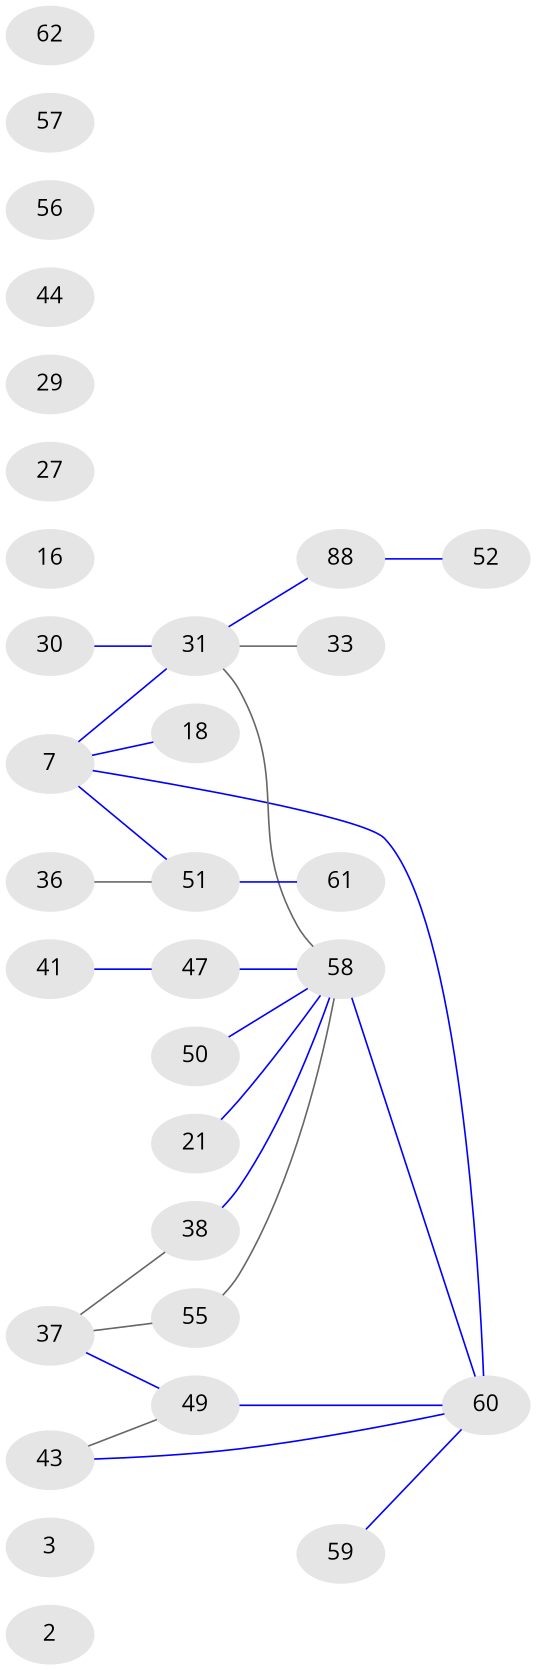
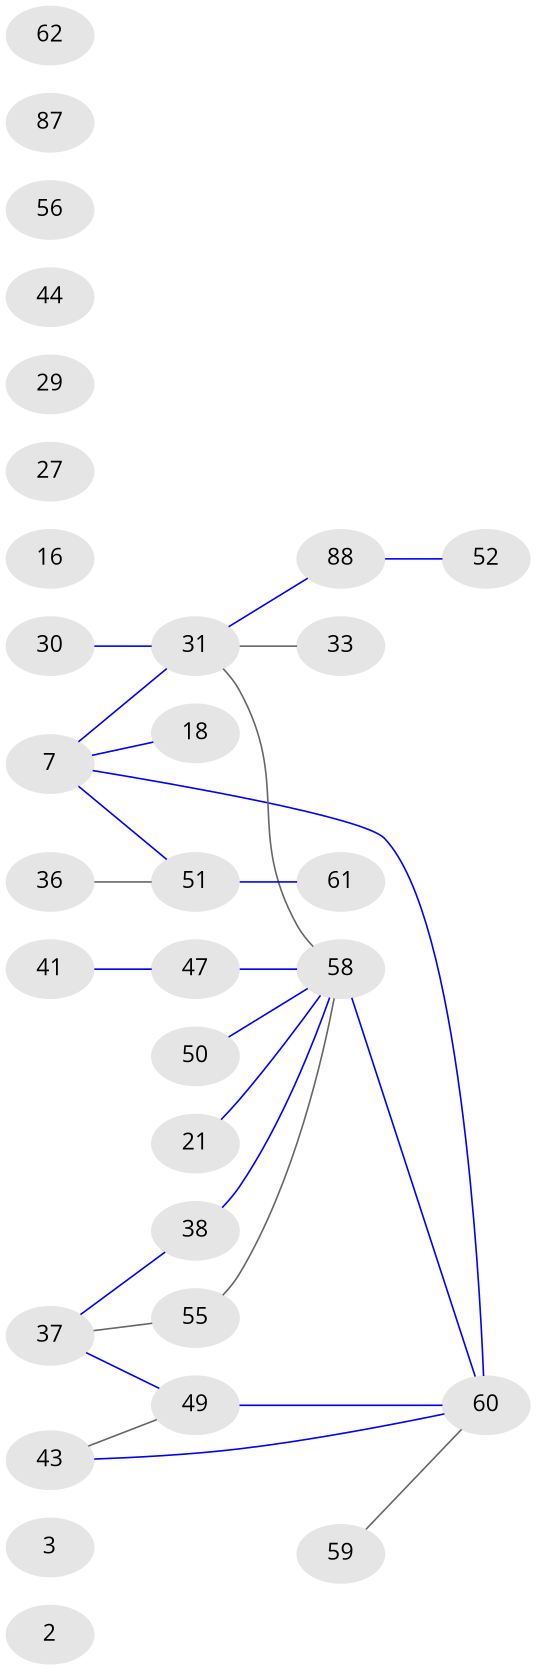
  graph {
    fontname="Open Sans"
    rankdir=LR
    node [color=gray90 fontname="Open Sans" style=filled]
    edge [color=blue fontname="Open Sans"]
    2
    3
    7 [super="+6"]
    18
    31 [super="+1"]
    51 [super="+35+38"]
    60 [super="+4+8+45+46+54+32"]
    58 [super="+26+53+42"]
    33 [super="+15"]
    n10 [label=88]
    61
    16
    21
    27
    29
    30
    52 [super="+25"]
    36
    n19 [label=38]
    37
    49 [super="+12+23"]
    55 [super="+20"]
    47 [super="+28"]
    41
    43 [super="+40"]
    44
    50 [super="+13"]
    56
-   57 [super="+22"]
+   57 [super="+22" label=87]
    59
    62
    7 -- 18
    7 -- 31 [weight=2]
    7 -- 51 [weight=2]
    7 -- 60
    31 -- 58 [color=gray40 weight=5]
    31 -- 33 [color=gray40 weight=3]
    31 -- n10
    51 -- 61
    58 -- 60
    n10 -- 52
    21 -- 58
    30 -- 31
    36 -- 51 [color=gray40]
    n19 -- 58
-   37 -- n19 [color=gray40]
+   37 -- n19
    37 -- 49 [weight=2]
    37 -- 55 [color=gray40]
    49 -- 60
    55 -- 58 [color=gray40]
    47 -- 58 [weight=2]
    41 -- 47
    43 -- 60
    43 -- 49 [color=gray40]
    50 -- 58
-   59 -- 60
+   59 -- 60 [color=gray40]
  }
